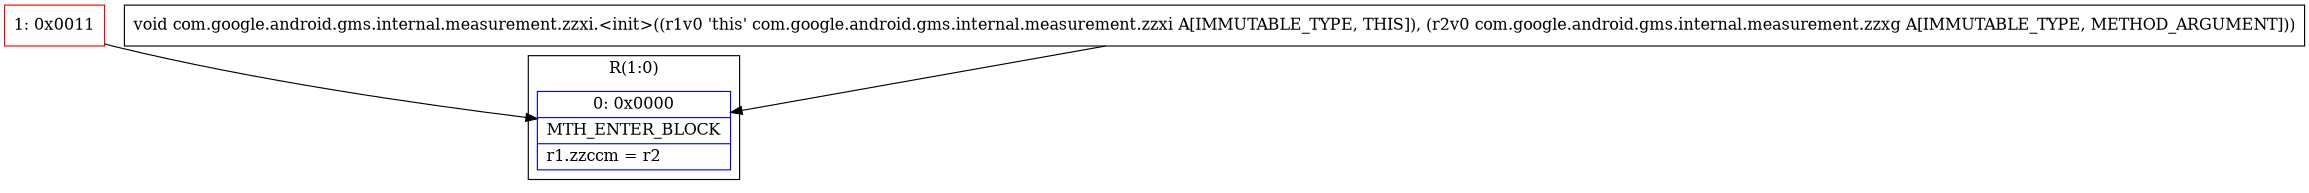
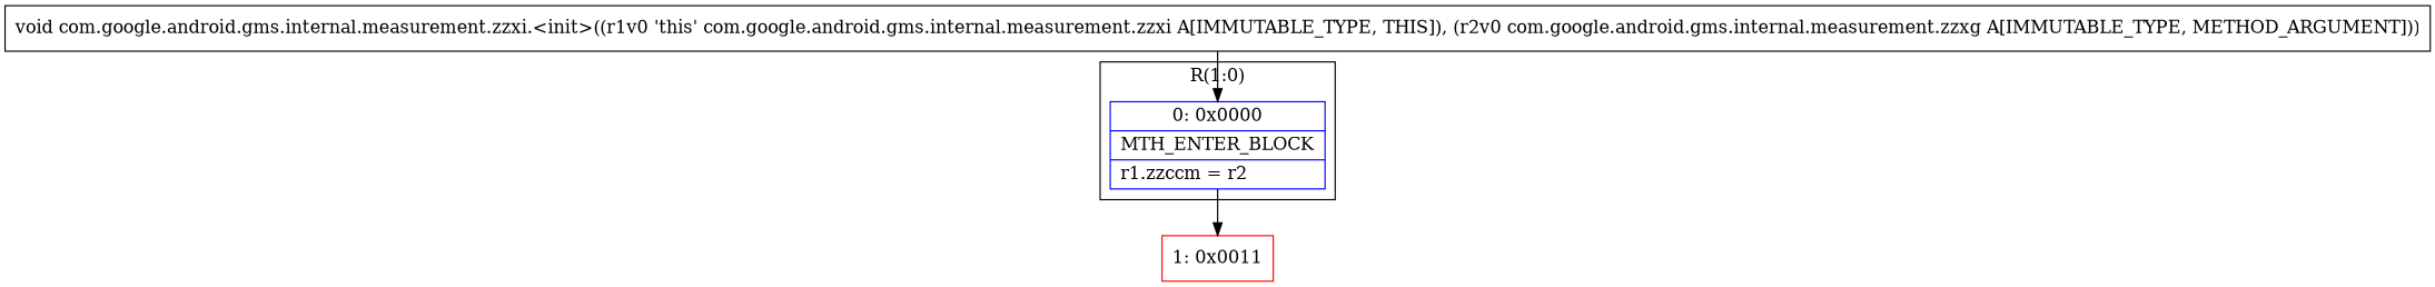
  digraph {
    node [shape=record]
    n1 [color=blue label="{0\:\ 0x0000|MTH_ENTER_BLOCK\l|r1.zzccm = r2\l}"]
    n2 [color=red label="{1\:\ 0x0011}"]
    n3 [label="{void com.google.android.gms.internal.measurement.zzxi.\<init\>((r1v0 'this' com.google.android.gms.internal.measurement.zzxi A[IMMUTABLE_TYPE, THIS]), (r2v0 com.google.android.gms.internal.measurement.zzxg A[IMMUTABLE_TYPE, METHOD_ARGUMENT])) }"]
    subgraph cluster_1 {
      label="R(1:0)"
      n1
    }
-   n2 -> n1
+   n1 -> n2
    n3 -> n1
  }
